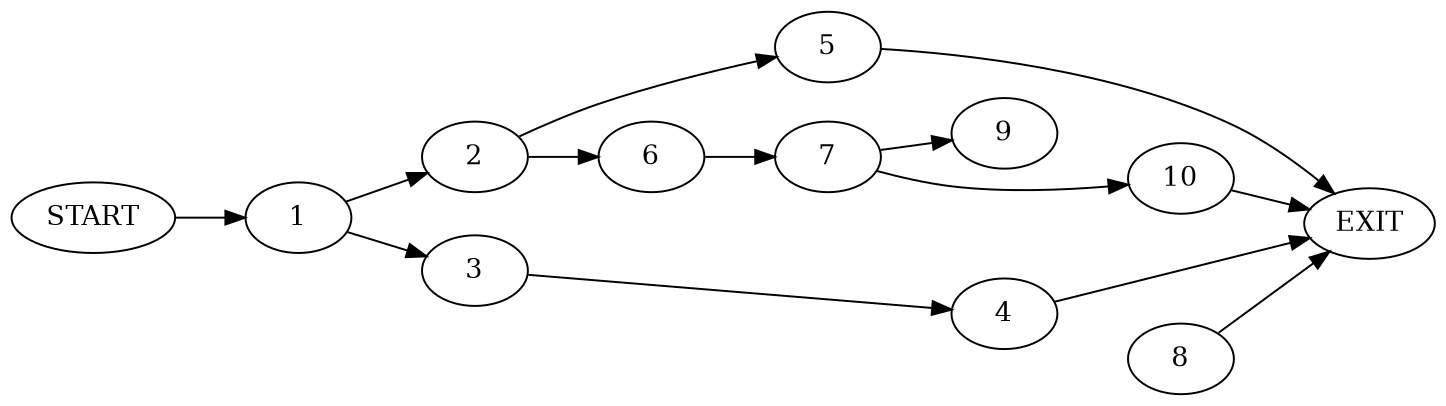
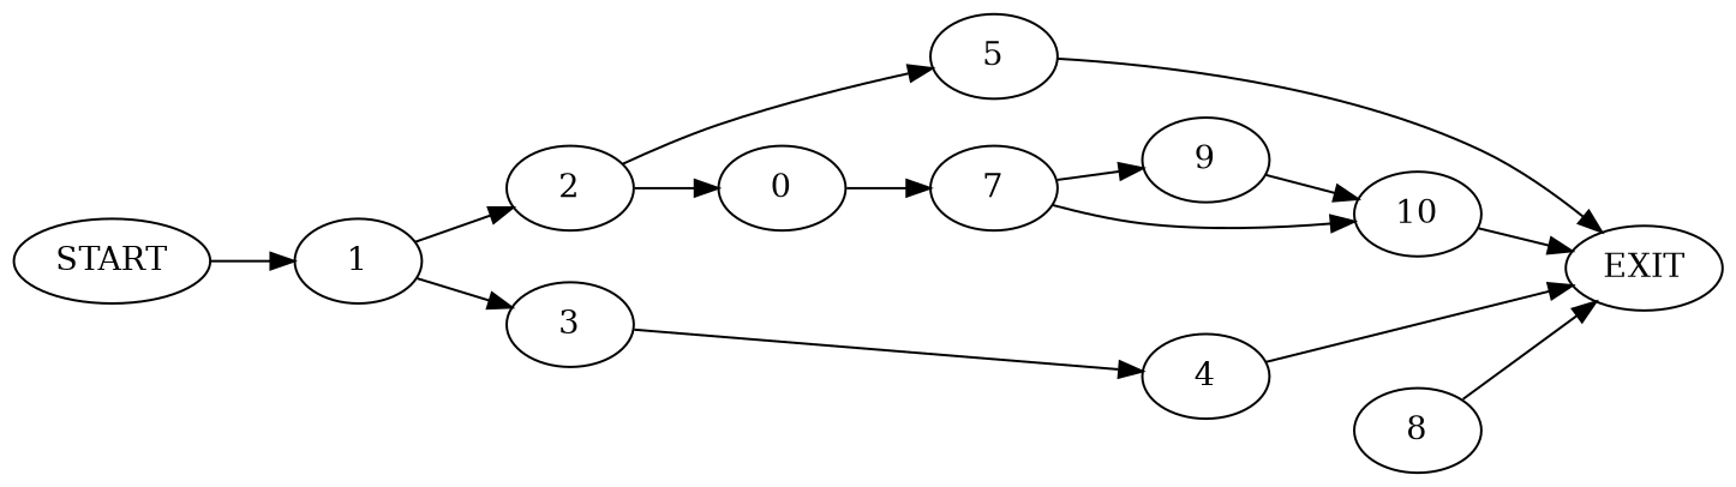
  digraph {
    rankdir=LR
    n1 [label=START]
    1
    2
    3
    n5 [label=EXIT]
    5
-   6
+   6 [label=0]
    4
    7
    9
    10
    8
    n1 -> 1
    1 -> 2
    1 -> 3
    2 -> 5
    2 -> 6
    3 -> 4
    5 -> n5
    6 -> 7
    4 -> n5
    7 -> 9
    7 -> 10
+   9 -> 10
    10 -> n5
    8 -> n5
  }
